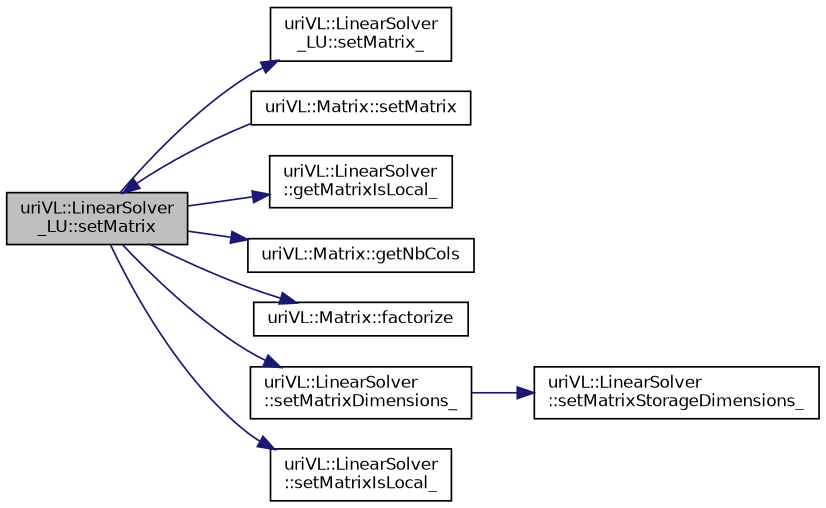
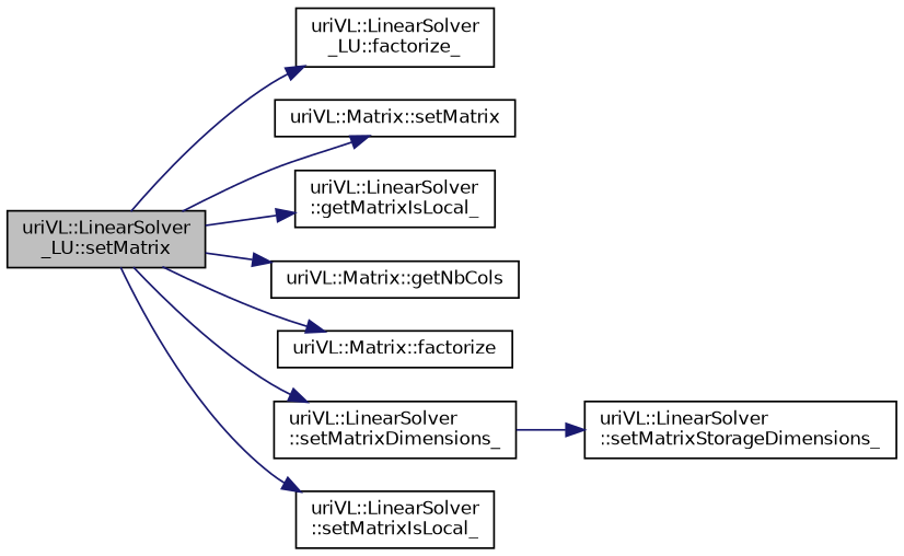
  digraph {
    rankdir=LR
    node [color=black fillcolor=white fontname=Helvetica fontsize=10 shape=record style=filled]
    edge [color=midnightblue fontname=Helvetica fontsize=10 labelfontname=Helvetica labelfontsize=10 style=solid]
    n1 [fillcolor=grey75 fontcolor=black height=0.2 label="uriVL::LinearSolver\l_LU::setMatrix" width=0.4]
-   n2 [height=0.2 label="uriVL::LinearSolver\l_LU::setMatrix_" width=0.4]
+   n2 [height=0.2 label="uriVL::LinearSolver\l_LU::factorize_" width=0.4]
    n3 [height=0.2 label="uriVL::Matrix::setMatrix" width=0.4]
    n4 [height=0.2 label="uriVL::LinearSolver\l::getMatrixIsLocal_" width=0.4]
    n5 [height=0.2 label="uriVL::Matrix::getNbCols" width=0.4]
    n6 [height=0.2 label="uriVL::Matrix::factorize" width=0.4]
    n7 [height=0.2 label="uriVL::LinearSolver\l::setMatrixDimensions_" width=0.4]
    n8 [height=0.2 label="uriVL::LinearSolver\l::setMatrixIsLocal_" width=0.4]
    n9 [height=0.2 label="uriVL::LinearSolver\l::setMatrixStorageDimensions_" width=0.4]
    n1 -> n2
-   n3 -> n1
+   n1 -> n3
    n1 -> n4
    n1 -> n5
    n1 -> n6
    n1 -> n7
    n1 -> n8
    n7 -> n9
  }
